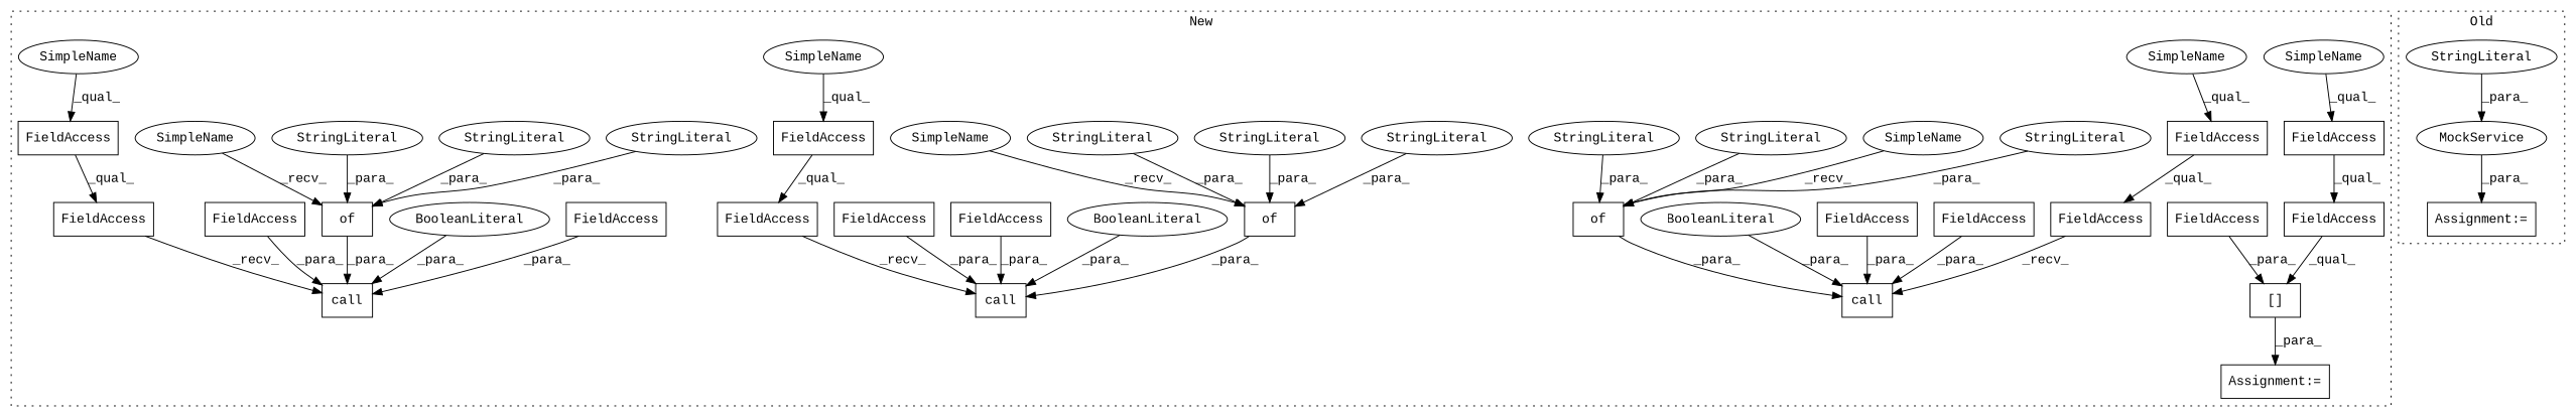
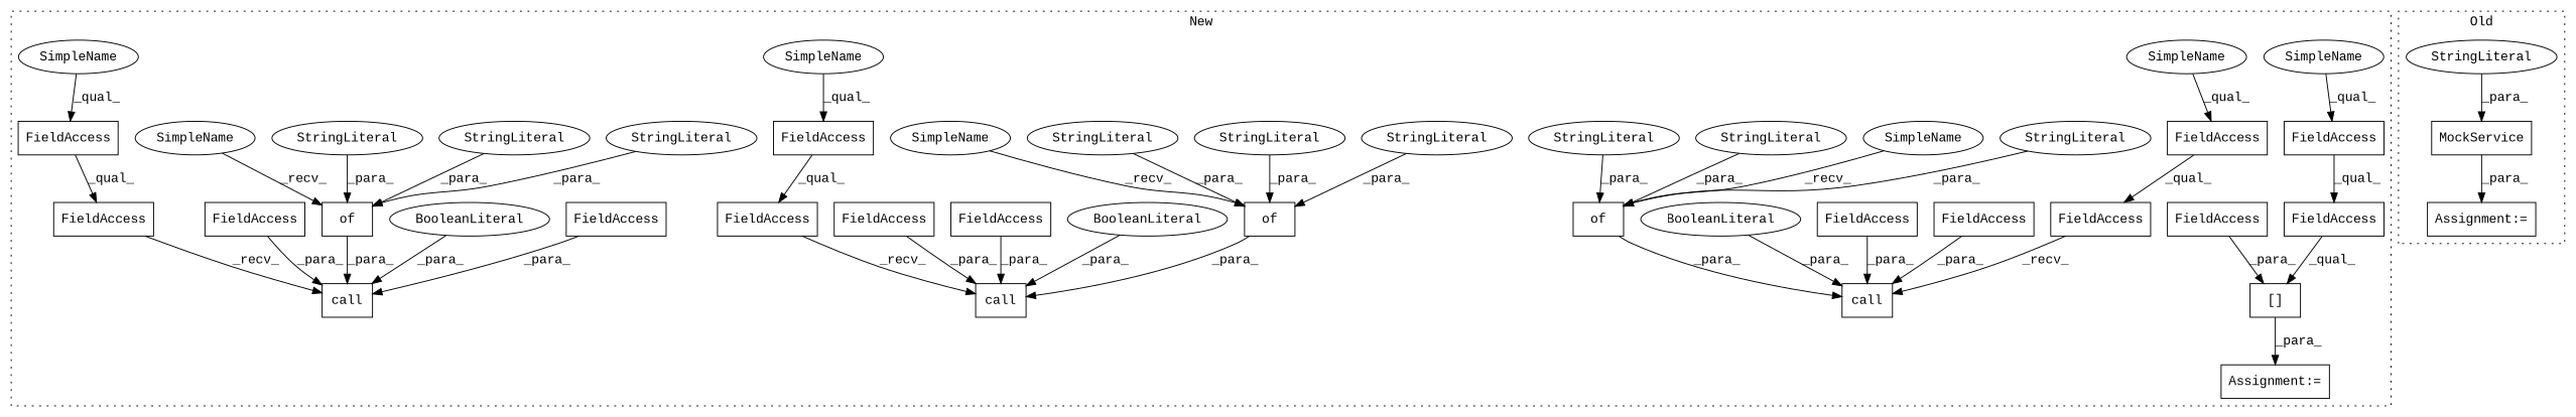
  digraph {
    fontname="Liberation Mono"
    node [a=22 l=4 s=22072 shape=box fontname="Liberation Mono"]
    edge [fontname="Liberation Mono"]
    n1 [a=2 l="15,1" label="[]" s="22072,22113"]
    n2 [l=26 label=FieldAccess s=22087]
    n3 [l=14 label=FieldAccess]
    n4 [l=9 label=FieldAccess]
    n5 [l=9 label=FieldAccess s=22615]
    n6 [l=9 label=FieldAccess s=22842]
    n7 [l=9 label=FieldAccess s=22388]
    n8 [l=18 label=FieldAccess s=22615]
    n9 [a=32 l="5,1" label=call s="22634,22780"]
    n10 [l=18 label=FieldAccess s=22388]
    n11 [a=32 l="5,1" label=call s="22407,22553"]
    n12 [l=30 label=FieldAccess s=22657]
    n13 [l=18 label=FieldAccess s=22842]
    n14 [a=32 l="5,1" label=call s="22861,22981"]
    n15 [l=17 label=FieldAccess s=22412]
    n16 [l=30 label=FieldAccess s=22884]
    n17 [l=30 label=FieldAccess s=22430]
    n18 [l=17 label=FieldAccess s=22866]
    n19 [l=17 label=FieldAccess s=22639]
    n20 [a=32 l="3,1" label=of s="22919,22975"]
    n21 [a=9 label=BooleanLiteral s=22776 shape=ellipse]
    n22 [a=32 l="3,1" label=of s="22465,22547"]
    n23 [a=9 label=BooleanLiteral s=22549 shape=ellipse]
    n24 [a=32 l="3,1" label=of s="22692,22774"]
    n25 [a=9 label=BooleanLiteral s=22977 shape=ellipse]
    n26 [a=7 l=1 label="Assignment:=" s=22071]
    n27 [a=45 l=8 label=StringLiteral s=22501 shape=ellipse]
    n28 [a=45 l=23 label=StringLiteral s=22931 shape=ellipse]
    n29 [a=45 l=23 label=StringLiteral s=22704 shape=ellipse]
    n30 [a=45 l=8 label=StringLiteral s=22695 shape=ellipse]
    n31 [a=45 l=8 label=StringLiteral s=22922 shape=ellipse]
    n32 [a=45 l=8 label=StringLiteral s=22468 shape=ellipse]
    n33 [a=45 l=8 label=StringLiteral s=22728 shape=ellipse]
    n34 [a=45 l=23 label=StringLiteral s=22477 shape=ellipse]
    n35 [a=45 l=8 label=StringLiteral s=22955 shape=ellipse]
    n36 [a=42 label=SimpleName shape=ellipse]
    n37 [a=42 label=SimpleName s=22388 shape=ellipse]
    n38 [a=42 label=SimpleName s=22615 shape=ellipse]
    n39 [a=42 label=SimpleName s=22842 shape=ellipse]
    n40 [a=42 l=3 label=SimpleName s=22461 shape=ellipse]
    n41 [a=42 l=3 label=SimpleName s=22688 shape=ellipse]
    n42 [a=42 l=3 label=SimpleName s=22915 shape=ellipse]
-   n43 [a=32 l="12,1" label=MockService s="19513,19547" shape=ellipse]
+   n43 [a=32 l="12,1" label=MockService s="19513,19547"]
    n44 [a=45 l=10 label=StringLiteral s=19525 shape=ellipse]
    n45 [a=7 l=1 label="Assignment:=" s=19512]
    subgraph cluster_1 {
      label=New
      style=dotted
      n1
      n2
      n3
      n4
      n5
      n6
      n7
      n8
      n9
      n10
      n11
      n12
      n13
      n14
      n15
      n16
      n17
      n18
      n19
      n20
      n21
      n22
      n23
      n24
      n25
      n26
      n27
      n28
      n29
      n30
      n31
      n32
      n33
      n34
      n35
      n36
      n37
      n38
      n39
      n40
      n41
      n42
    }
    subgraph cluster_2 {
      label=Old
      style=dotted
      n43
      n44
      n45
    }
    n1 -> n26 [label=_para_]
    n2 -> n1 [label=_para_]
    n3 -> n1 [label=_qual_]
    n4 -> n3 [label=_qual_]
    n5 -> n8 [label=_qual_]
    n6 -> n13 [label=_qual_]
    n7 -> n10 [label=_qual_]
    n8 -> n9 [label=_recv_]
    n10 -> n11 [label=_recv_]
    n12 -> n9 [label=_para_]
    n13 -> n14 [label=_recv_]
    n15 -> n11 [label=_para_]
    n16 -> n14 [label=_para_]
    n17 -> n11 [label=_para_]
    n18 -> n14 [label=_para_]
    n19 -> n9 [label=_para_]
    n20 -> n14 [label=_para_]
    n21 -> n9 [label=_para_]
    n22 -> n11 [label=_para_]
    n23 -> n11 [label=_para_]
    n24 -> n9 [label=_para_]
    n25 -> n14 [label=_para_]
    n27 -> n22 [label=_para_]
    n28 -> n20 [label=_para_]
    n29 -> n24 [label=_para_]
    n30 -> n24 [label=_para_]
    n31 -> n20 [label=_para_]
    n32 -> n22 [label=_para_]
    n33 -> n24 [label=_para_]
    n34 -> n22 [label=_para_]
    n35 -> n20 [label=_para_]
    n36 -> n4 [label=_qual_]
    n37 -> n7 [label=_qual_]
    n38 -> n5 [label=_qual_]
    n39 -> n6 [label=_qual_]
    n40 -> n22 [label=_recv_]
    n41 -> n24 [label=_recv_]
    n42 -> n20 [label=_recv_]
    n43 -> n45 [label=_para_]
    n44 -> n43 [label=_para_]
  }
